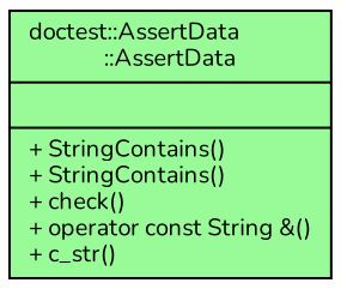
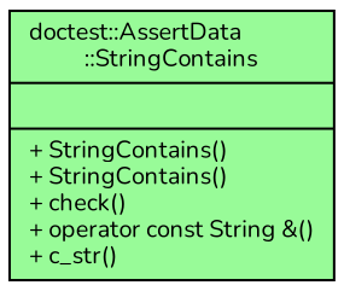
  digraph {
    fontname=Nunito
-   n1 [color=black fillcolor=palegreen fontcolor=black fontname=Nunito fontsize=10 height=0.2 label="{doctest::AssertData\l::AssertData\n||+ StringContains()\l+ StringContains()\l+ check()\l+ operator const String &()\l+ c_str()\l}" shape=record style=filled width=0.4]
+   n1 [color=black fillcolor=palegreen fontcolor=black fontname=Nunito fontsize=10 height=0.2 label="{doctest::AssertData\l::StringContains\n||+ StringContains()\l+ StringContains()\l+ check()\l+ operator const String &()\l+ c_str()\l}" shape=record style=filled width=0.4]
  }
